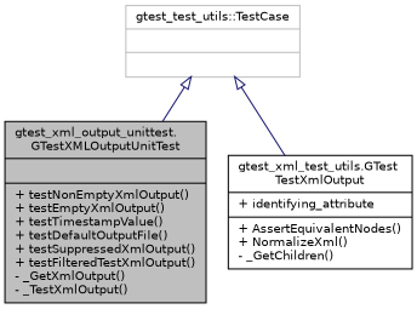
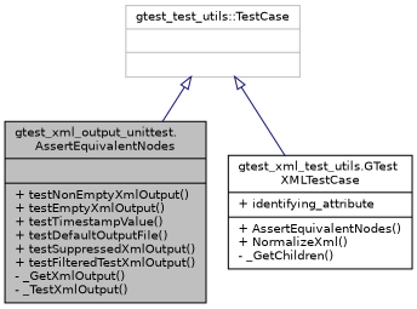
  digraph {
    node [color=black fillcolor=white fontname=Helvetica fontsize=10 shape=record style=filled]
    edge [arrowtail=onormal color=midnightblue dir=back fontname=Helvetica fontsize=10 labelfontname=Helvetica labelfontsize=10 style=solid]
-   n1 [fillcolor=grey75 fontcolor=black height=0.2 label="{gtest_xml_output_unittest.\lGTestXMLOutputUnitTest\n||+ testNonEmptyXmlOutput()\l+ testEmptyXmlOutput()\l+ testTimestampValue()\l+ testDefaultOutputFile()\l+ testSuppressedXmlOutput()\l+ testFilteredTestXmlOutput()\l- _GetXmlOutput()\l- _TestXmlOutput()\l}" width=0.4]
-   n2 [height=0.2 label="{gtest_xml_test_utils.GTest\lTestXmlOutput\n|+ identifying_attribute\l|+ AssertEquivalentNodes()\l+ NormalizeXml()\l- _GetChildren()\l}" width=0.4]
+   n1 [fillcolor=grey75 fontcolor=black height=0.2 label="{gtest_xml_output_unittest.\lAssertEquivalentNodes\n||+ testNonEmptyXmlOutput()\l+ testEmptyXmlOutput()\l+ testTimestampValue()\l+ testDefaultOutputFile()\l+ testSuppressedXmlOutput()\l+ testFilteredTestXmlOutput()\l- _GetXmlOutput()\l- _TestXmlOutput()\l}" width=0.4]
+   n2 [height=0.2 label="{gtest_xml_test_utils.GTest\lXMLTestCase\n|+ identifying_attribute\l|+ AssertEquivalentNodes()\l+ NormalizeXml()\l- _GetChildren()\l}" width=0.4]
    n3 [color=grey75 height=0.2 label="{gtest_test_utils::TestCase\n||}" width=0.4]
    n3 -> n1
    n3 -> n2
  }
